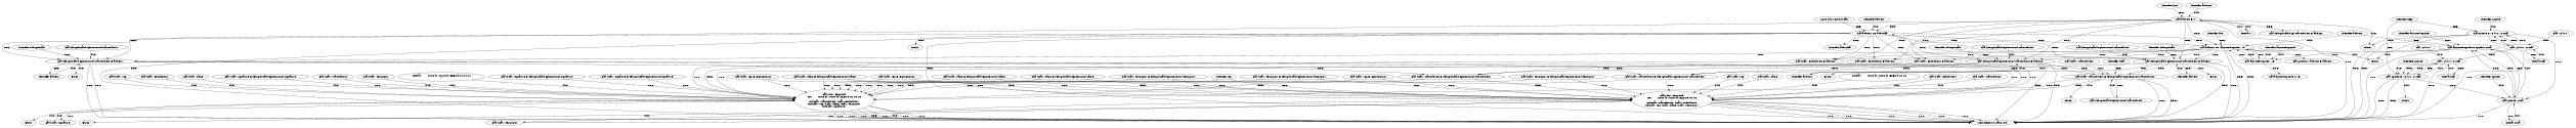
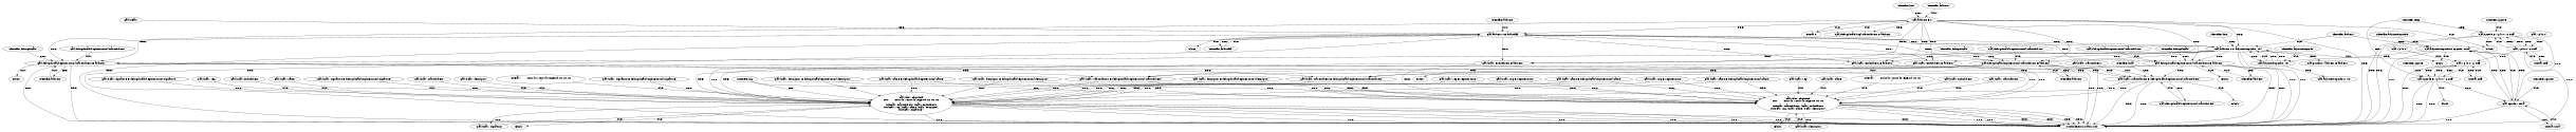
  digraph {
    n1 [label="(Call,local->startAddress = debug_locals[register_num].startAddress)"]
    n2 [label="(Call,rbin->cb_printf (\n\t\t\t\t\"        0x%04x - 0x%04x reg=%d %s %s %s\n\",\n\t\t\t\tlocal->startAddress, local->endAddress,\n\t\t\t\tlocal->reg, local->name, local->descriptor,\n\t\t\t\tlocal->signature))"]
    n3 [label="(Call,rbin->cb_printf (\n\t\t\t\t\"        0x%04x - 0x%04x reg=%d %s %s\n\",\n\t\t\t\tlocal->startAddress, local->endAddress,\n\t\t\t\tlocal->reg, local->name, local->descriptor))"]
    n4 [label="(Block,)"]
    n5 [label="(MethodReturn,static void)"]
    n6 [label="(Call,debug_locals[register_num].startAddress)"]
    n7 [label="(Block,)"]
    n8 [label="(Call,local->signature)"]
    n9 [label="(Call,local->descriptor)"]
    n10 [label="(Block,)"]
    n11 [label="(Call,debug_locals[register_num].startAddress = address)"]
    n12 [label="(Call,local->startAddress = debug_locals[register_num].startAddress)"]
    n13 [label="(Block,)"]
    n14 [label="(Identifier,address)"]
    n15 [label="(Call,local->startAddress = debug_locals[register_num].startAddress)"]
    n16 [label="(Call,address = 0)"]
    n17 [label="(Call,address += addr_diff)"]
    n18 [label="(Call,address += (adjusted_opcode / 15))"]
    n19 [label="(Call,debug_locals[register_num].startAddress = address)"]
    n20 [label="(Call,debug_locals[register_num].startAddress = address)"]
    n21 [label="(Literal,0)"]
    n22 [label="(Call,debug_locals[reg].startAddress = address)"]
    n23 [label="(Call,local->endAddress = address)"]
    n24 [label="(Call,local->endAddress = address)"]
    n25 [label="(Call,local->endAddress = address)"]
    n26 [label="(Block,)"]
    n27 [label="(Block,)"]
    n28 [label="(Identifier,addr_diff)"]
    n29 [label="(Call,adjusted_opcode / 15)"]
    n30 [label="(Call,position->address = address)"]
    n31 [label="(Block,)"]
    n32 [label="(Identifier,address)"]
    n33 [label="(Block,)"]
    n34 [label="(Block,)"]
    n35 [label="(Identifier,address)"]
    n36 [label="(Call,adjusted_opcode % 15)"]
    n37 [label="(Call,adjusted_opcode = opcode - 0x0a)"]
    n38 [label="(Call,opcode - 0x0a)"]
    n39 [label="(Literal,0x0a)"]
    n40 [label="(Call,opcode = *(p4++) & 0xff)"]
    n41 [label="(Call,*(p4++) & 0xff)"]
    n42 [label="(Call,*(p4++) & 0xff)"]
    n43 [label="(Literal,0xff)"]
    n44 [label="(Call,opcode = *(p4++) & 0xff)"]
    n45 [label="(Literal,0xff)"]
    n46 [label="(Block,)"]
    n47 [label="(Identifier,line)"]
    n48 [label="(Identifier,opcode)"]
    n49 [label="(Identifier,debug_locals)"]
    n50 [label="(Call,local->reg)"]
    n51 [label="(Call,local->reg)"]
    n52 [label="(Call,local->name)"]
-   n53 [label="(ControlStructure,break;)"]
+   n53 [label="(Call,break;)"]
    n54 [label="(Call,local->name)"]
    n55 [label="(Identifier,reg)"]
    n56 [label="(Identifier,local)"]
    n57 [label="(Call,local->startAddress)"]
    n58 [label="(Call,local->name = debug_locals[register_num].name)"]
    n59 [label="(Call,local->descriptor = debug_locals[register_num].descriptor)"]
    n60 [label="(Call,local->reg = register_num)"]
    n61 [label="(Literal,\"        0x%04x - 0x%04x reg=%d %s %s\n\")"]
    n62 [label="(Call,local->descriptor = debug_locals[register_num].descriptor)"]
    n63 [label="(Identifier,debug_locals)"]
    n64 [label="(Call,local->signature = debug_locals[register_num].signature)"]
    n65 [label="(Identifier,adjusted_opcode)"]
    n66 [label="(Call,local->descriptor = debug_locals[register_num].descriptor)"]
    n67 [label="(Call,debug_locals[register_num].startAddress)"]
    n68 [label="(Call,local->endAddress)"]
    n69 [label="(Call,debug_locals[register_num].startAddress)"]
    n70 [label="(Call,local->descriptor)"]
    n71 [label="(Identifier,adjusted_opcode)"]
    n72 [label="(Literal,\"        0x%04x - 0x%04x reg=%d %s %s %s\n\")"]
    n73 [label="(Call,local->signature = debug_locals[register_num].signature)"]
    n74 [label="(Call,debug_locals[register_num].startAddress)"]
    n75 [label="(Call,local->signature = debug_locals[register_num].signature)"]
    n76 [label="(Identifier,address)"]
    n77 [label="(Identifier,line)"]
    n78 [label="(Identifier,debug_locals)"]
    n79 [label="(Identifier,keep)"]
    n80 [label="(Identifier,opcode)"]
    n81 [label="(Call,*(p4++))"]
    n82 [label="(Call,local->reg = register_num)"]
    n83 [label="(Identifier,opcode)"]
    n84 [label="(Call,local->startAddress)"]
    n85 [label="(Identifier,address)"]
    n86 [label="(Call,*(p4++))"]
    n87 [label="(Call,local->name = debug_locals[register_num].name)"]
    n88 [label="(Call,local->startAddress)"]
    n89 [label="(Call,local->endAddress)"]
    n90 [label="(Call,local->reg = register_num)"]
    n91 [label="(Identifier,address)"]
    n92 [label="(Call,local->name = debug_locals[register_num].name)"]
    n1 -> n2 [label="DDG: "]
    n1 -> n3 [label="DDG: "]
    n1 -> n4 [label="AST: "]
    n1 -> n5 [label="DDG: "]
    n1 -> n5 [label="DDG: "]
    n1 -> n6 [label="CFG: "]
    n2 -> n5 [label="DDG: "]
    n2 -> n5 [label="DDG: "]
    n2 -> n5 [label="DDG: "]
    n2 -> n5 [label="DDG: "]
    n2 -> n5 [label="DDG: "]
    n2 -> n5 [label="DDG: "]
    n2 -> n5 [label="DDG: "]
    n2 -> n7 [label="AST: "]
    n2 -> n8 [label="CFG: "]
    n3 -> n5 [label="DDG: "]
    n3 -> n5 [label="DDG: "]
    n3 -> n5 [label="DDG: "]
    n3 -> n5 [label="DDG: "]
    n3 -> n5 [label="DDG: "]
    n3 -> n5 [label="DDG: "]
    n3 -> n9 [label="CFG: "]
    n3 -> n10 [label="AST: "]
    n6 -> n1 [label="AST: "]
    n8 -> n2 [label="AST: "]
    n9 -> n3 [label="AST: "]
    n11 -> n1 [label="DDG: "]
    n11 -> n5 [label="DDG: "]
    n11 -> n5 [label="DDG: "]
    n11 -> n12 [label="DDG: "]
    n11 -> n13 [label="AST: "]
    n11 -> n14 [label="CFG: "]
    n11 -> n15 [label="DDG: "]
    n12 -> n2 [label="DDG: "]
    n12 -> n3 [label="DDG: "]
    n14 -> n11 [label="AST: "]
    n15 -> n2 [label="DDG: "]
    n15 -> n3 [label="DDG: "]
    n16 -> n5 [label="DDG: "]
    n16 -> n11 [label="DDG: "]
    n16 -> n17 [label="DDG: "]
    n16 -> n18 [label="DDG: "]
    n16 -> n19 [label="DDG: "]
    n16 -> n20 [label="DDG: "]
    n16 -> n21 [label="AST: "]
    n16 -> n22 [label="DDG: "]
    n16 -> n23 [label="DDG: "]
    n16 -> n24 [label="DDG: "]
    n16 -> n25 [label="DDG: "]
    n16 -> n26 [label="AST: "]
    n17 -> n5 [label="DDG: "]
    n17 -> n5 [label="DDG: "]
    n17 -> n11 [label="DDG: "]
    n17 -> n18 [label="DDG: "]
    n17 -> n19 [label="DDG: "]
    n17 -> n20 [label="DDG: "]
    n17 -> n23 [label="DDG: "]
    n17 -> n24 [label="DDG: "]
    n17 -> n25 [label="DDG: "]
    n17 -> n27 [label="AST: "]
    n17 -> n28 [label="CFG: "]
    n18 -> n5 [label="DDG: "]
    n18 -> n5 [label="DDG: "]
    n18 -> n11 [label="DDG: "]
    n18 -> n17 [label="DDG: "]
    n18 -> n19 [label="DDG: "]
    n18 -> n20 [label="DDG: "]
    n18 -> n23 [label="DDG: "]
    n18 -> n24 [label="DDG: "]
    n18 -> n25 [label="DDG: "]
    n18 -> n29 [label="CFG: "]
    n18 -> n30 [label="DDG: "]
    n18 -> n31 [label="AST: "]
    n19 -> n1 [label="DDG: "]
    n19 -> n5 [label="DDG: "]
    n19 -> n5 [label="DDG: "]
    n19 -> n12 [label="DDG: "]
    n19 -> n15 [label="DDG: "]
    n19 -> n32 [label="CFG: "]
    n19 -> n33 [label="AST: "]
    n20 -> n1 [label="DDG: "]
    n20 -> n5 [label="DDG: "]
    n20 -> n5 [label="DDG: "]
    n20 -> n12 [label="DDG: "]
    n20 -> n15 [label="DDG: "]
    n20 -> n34 [label="AST: "]
    n20 -> n35 [label="CFG: "]
    n21 -> n16 [label="AST: "]
    n23 -> n2 [label="DDG: "]
    n23 -> n3 [label="DDG: "]
    n24 -> n2 [label="DDG: "]
    n24 -> n3 [label="DDG: "]
    n25 -> n2 [label="DDG: "]
    n25 -> n3 [label="DDG: "]
+   n28 -> n17 [label="AST: "]
    n29 -> n18 [label="AST: "]
    n29 -> n18 [label="DDG: "]
    n29 -> n18 [label="DDG: "]
    n29 -> n36 [label="DDG: "]
    n32 -> n19 [label="AST: "]
    n35 -> n20 [label="AST: "]
    n37 -> n5 [label="DDG: "]
    n37 -> n29 [label="DDG: "]
    n37 -> n31 [label="AST: "]
    n37 -> n38 [label="CFG: "]
    n38 -> n5 [label="DDG: "]
    n38 -> n37 [label="AST: "]
    n38 -> n37 [label="DDG: "]
    n38 -> n37 [label="DDG: "]
    n38 -> n39 [label="CFG: "]
    n39 -> n38 [label="AST: "]
    n40 -> n5 [label="DDG: "]
    n40 -> n5 [label="DDG: "]
    n40 -> n26 [label="AST: "]
    n40 -> n38 [label="DDG: "]
    n40 -> n41 [label="CFG: "]
    n41 -> n5 [label="DDG: "]
    n41 -> n40 [label="AST: "]
    n41 -> n40 [label="DDG: "]
    n41 -> n40 [label="DDG: "]
    n41 -> n42 [label="DDG: "]
    n41 -> n43 [label="CFG: "]
    n42 -> n5 [label="DDG: "]
    n42 -> n44 [label="AST: "]
    n42 -> n44 [label="DDG: "]
    n42 -> n44 [label="DDG: "]
    n42 -> n45 [label="CFG: "]
    n43 -> n41 [label="AST: "]
    n44 -> n5 [label="DDG: "]
    n44 -> n5 [label="DDG: "]
    n44 -> n38 [label="DDG: "]
    n44 -> n42 [label="CFG: "]
    n44 -> n46 [label="AST: "]
    n45 -> n42 [label="AST: "]
    n47 -> n16 [label="CFG: "]
    n48 -> n40 [label="AST: "]
    n49 -> n11 [label="CFG: "]
    n50 -> n3 [label="AST: "]
    n51 -> n2 [label="AST: "]
    n52 -> n2 [label="AST: "]
    n53 -> n17 [label="CFG: "]
    n54 -> n3 [label="AST: "]
    n55 -> n2 [label="CFG: "]
    n55 -> n3 [label="CFG: "]
    n56 -> n1 [label="CFG: "]
    n57 -> n2 [label="AST: "]
    n58 -> n2 [label="DDG: "]
    n58 -> n3 [label="DDG: "]
    n59 -> n2 [label="DDG: "]
    n59 -> n3 [label="DDG: "]
    n60 -> n2 [label="DDG: "]
    n60 -> n3 [label="DDG: "]
    n61 -> n3 [label="AST: "]
    n62 -> n2 [label="DDG: "]
    n62 -> n3 [label="DDG: "]
    n63 -> n20 [label="CFG: "]
    n64 -> n2 [label="DDG: "]
    n65 -> n37 [label="AST: "]
    n66 -> n2 [label="DDG: "]
    n66 -> n3 [label="DDG: "]
    n67 -> n11 [label="AST: "]
    n68 -> n3 [label="AST: "]
    n69 -> n19 [label="AST: "]
    n70 -> n2 [label="AST: "]
    n71 -> n29 [label="AST: "]
    n72 -> n2 [label="AST: "]
    n73 -> n2 [label="DDG: "]
    n74 -> n20 [label="AST: "]
    n75 -> n2 [label="DDG: "]
    n76 -> n16 [label="AST: "]
    n77 -> n18 [label="CFG: "]
    n78 -> n19 [label="CFG: "]
    n79 -> n40 [label="CFG: "]
    n79 -> n44 [label="CFG: "]
    n80 -> n44 [label="AST: "]
    n81 -> n42 [label="AST: "]
    n82 -> n2 [label="DDG: "]
    n82 -> n3 [label="DDG: "]
    n83 -> n38 [label="AST: "]
    n84 -> n1 [label="AST: "]
    n85 -> n18 [label="AST: "]
    n85 -> n37 [label="CFG: "]
    n86 -> n41 [label="AST: "]
    n87 -> n2 [label="DDG: "]
    n87 -> n3 [label="DDG: "]
    n88 -> n3 [label="AST: "]
    n89 -> n2 [label="AST: "]
    n90 -> n2 [label="DDG: "]
    n90 -> n3 [label="DDG: "]
    n91 -> n17 [label="AST: "]
    n92 -> n2 [label="DDG: "]
    n92 -> n3 [label="DDG: "]
  }
